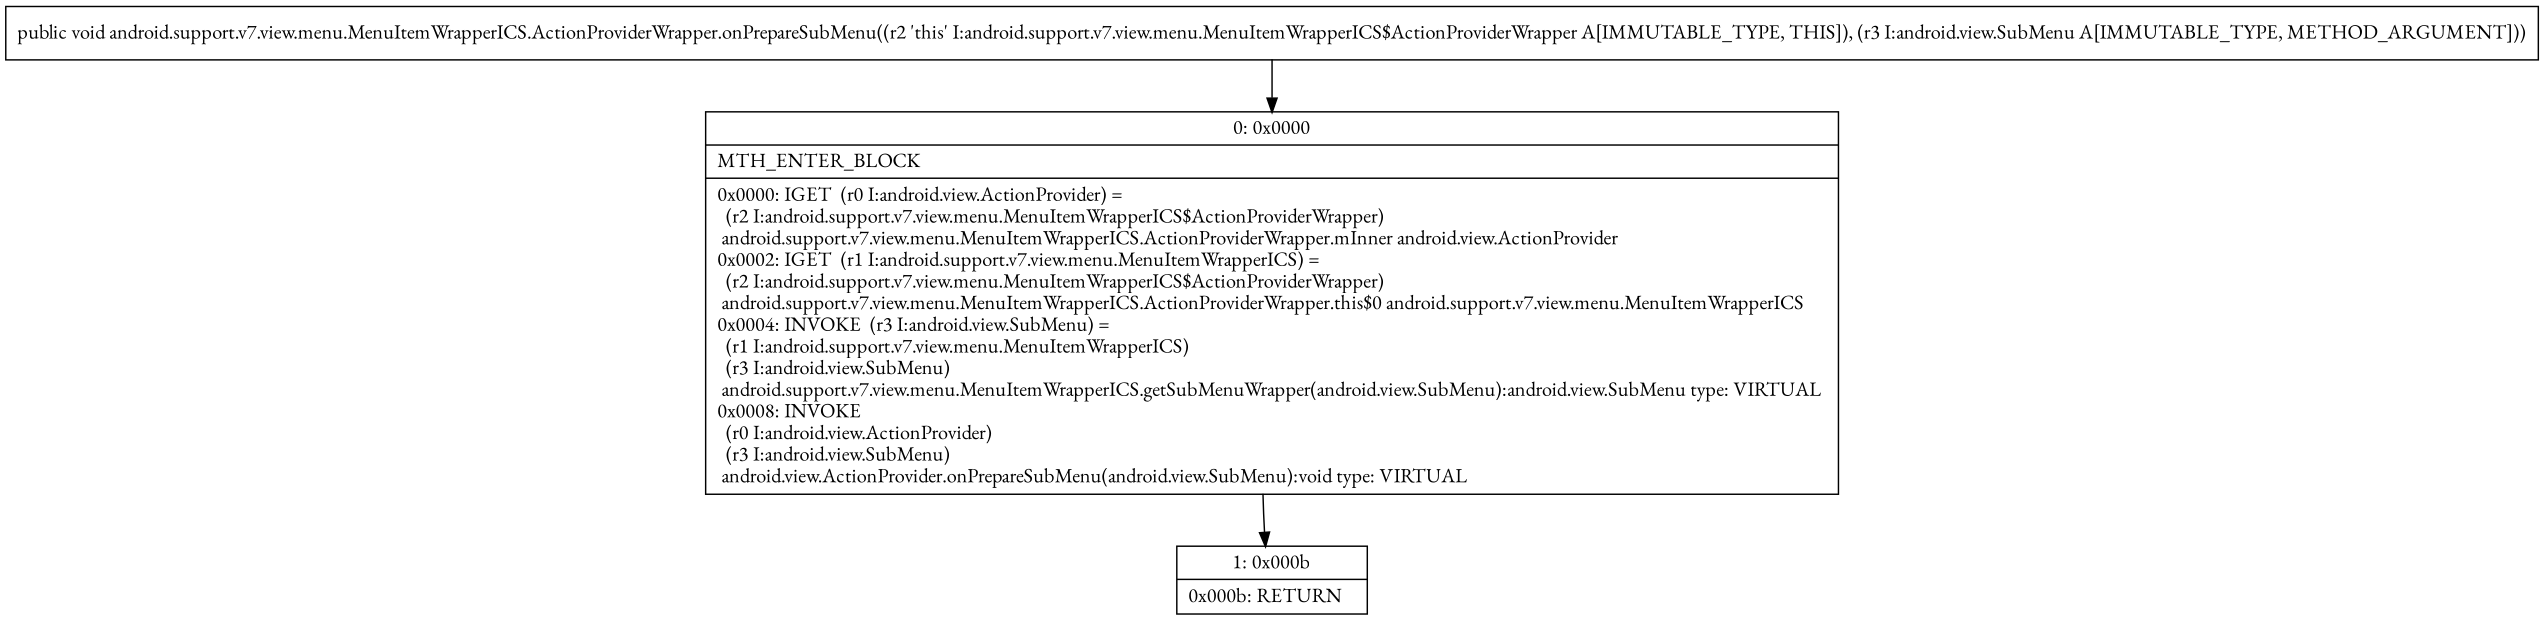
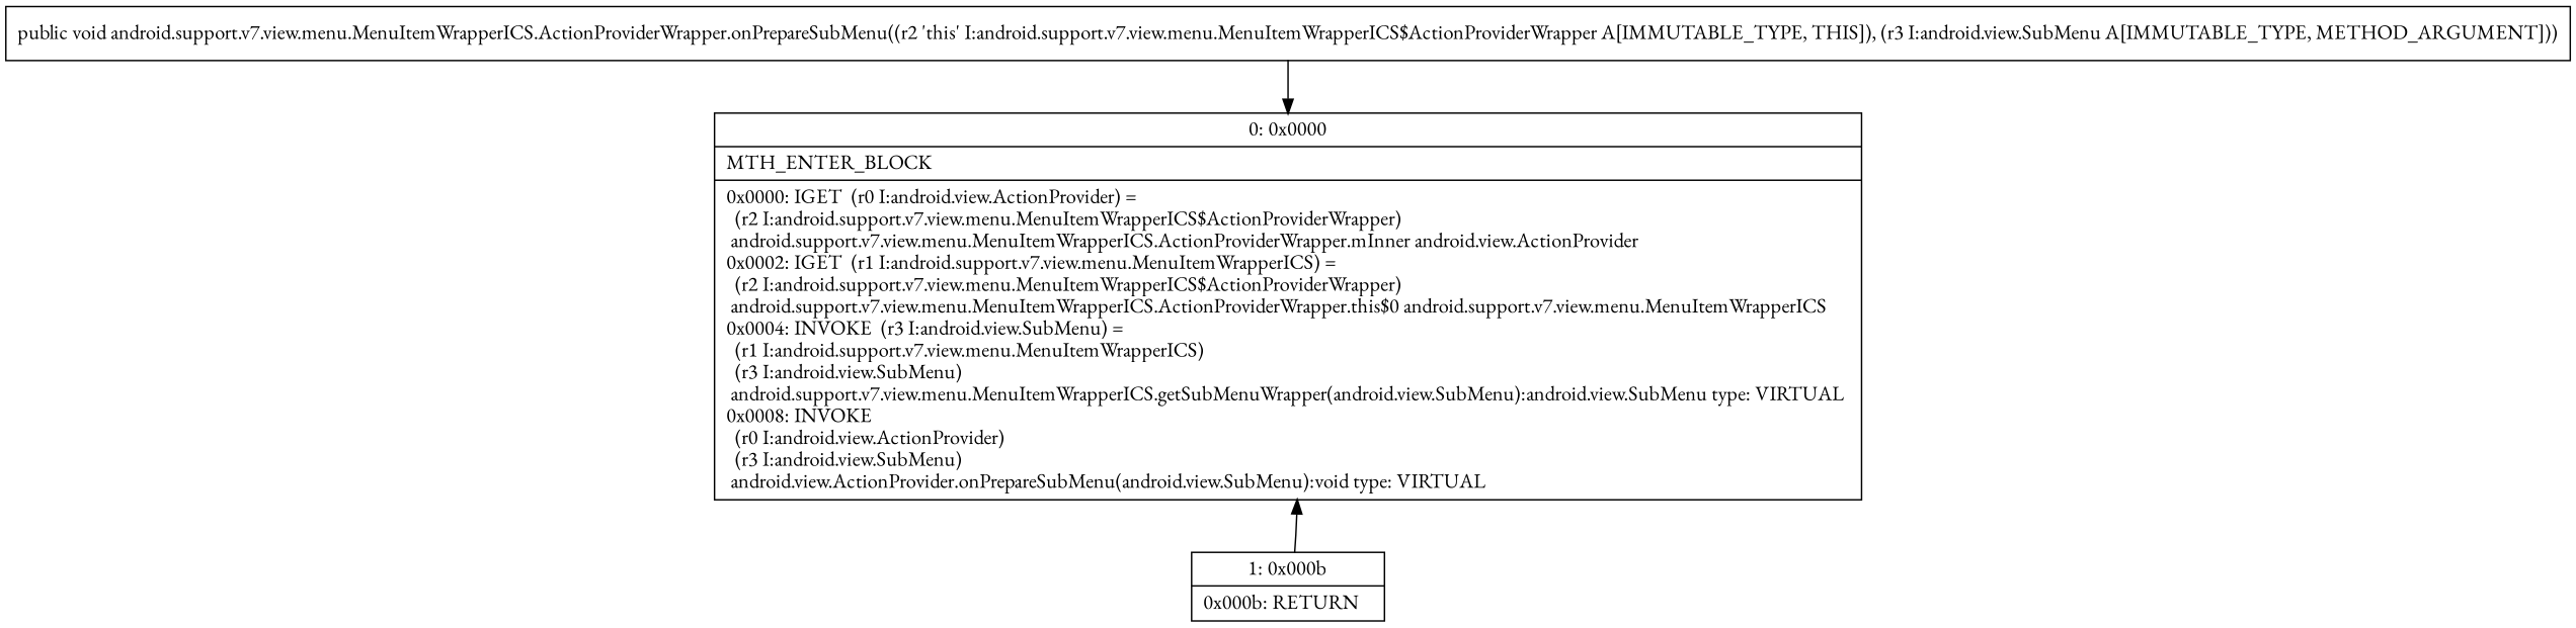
  digraph {
    fontname="EB Garamond"
    node [shape=record fontname="EB Garamond"]
    edge [fontname="EB Garamond"]
    n1 [label="{0\:\ 0x0000|MTH_ENTER_BLOCK\l|0x0000: IGET  (r0 I:android.view.ActionProvider) = \l  (r2 I:android.support.v7.view.menu.MenuItemWrapperICS$ActionProviderWrapper)\l android.support.v7.view.menu.MenuItemWrapperICS.ActionProviderWrapper.mInner android.view.ActionProvider \l0x0002: IGET  (r1 I:android.support.v7.view.menu.MenuItemWrapperICS) = \l  (r2 I:android.support.v7.view.menu.MenuItemWrapperICS$ActionProviderWrapper)\l android.support.v7.view.menu.MenuItemWrapperICS.ActionProviderWrapper.this$0 android.support.v7.view.menu.MenuItemWrapperICS \l0x0004: INVOKE  (r3 I:android.view.SubMenu) = \l  (r1 I:android.support.v7.view.menu.MenuItemWrapperICS)\l  (r3 I:android.view.SubMenu)\l android.support.v7.view.menu.MenuItemWrapperICS.getSubMenuWrapper(android.view.SubMenu):android.view.SubMenu type: VIRTUAL \l0x0008: INVOKE  \l  (r0 I:android.view.ActionProvider)\l  (r3 I:android.view.SubMenu)\l android.view.ActionProvider.onPrepareSubMenu(android.view.SubMenu):void type: VIRTUAL \l}"]
    n2 [label="{1\:\ 0x000b|0x000b: RETURN   \l}"]
    n3 [label="{public void android.support.v7.view.menu.MenuItemWrapperICS.ActionProviderWrapper.onPrepareSubMenu((r2 'this' I:android.support.v7.view.menu.MenuItemWrapperICS$ActionProviderWrapper A[IMMUTABLE_TYPE, THIS]), (r3 I:android.view.SubMenu A[IMMUTABLE_TYPE, METHOD_ARGUMENT])) }"]
-   n1 -> n2
+   n2 -> n1
    n3 -> n1
  }
